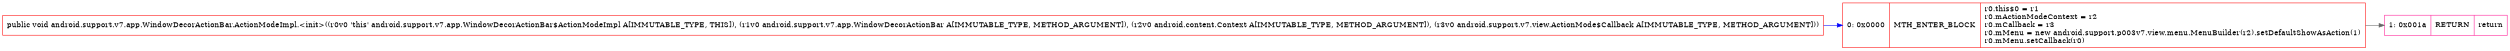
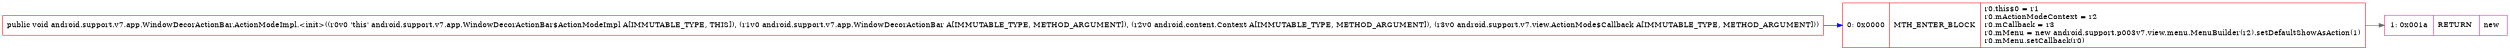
  digraph {
    rankdir=LR
    node [shape=record color=red]
    n1 [label="{0\:\ 0x0000|MTH_ENTER_BLOCK\l|r0.this$0 = r1\lr0.mActionModeContext = r2\lr0.mCallback = r3\lr0.mMenu = new android.support.p003v7.view.menu.MenuBuilder(r2).setDefaultShowAsAction(1)\lr0.mMenu.setCallback(r0)\l}"]
-   n2 [label="{1\:\ 0x001a|RETURN\l|return\l}" color=deeppink]
+   n2 [label="{1\:\ 0x001a|RETURN\l|new\l}" color=deeppink]
    n3 [label="{public void android.support.v7.app.WindowDecorActionBar.ActionModeImpl.\<init\>((r0v0 'this' android.support.v7.app.WindowDecorActionBar$ActionModeImpl A[IMMUTABLE_TYPE, THIS]), (r1v0 android.support.v7.app.WindowDecorActionBar A[IMMUTABLE_TYPE, METHOD_ARGUMENT]), (r2v0 android.content.Context A[IMMUTABLE_TYPE, METHOD_ARGUMENT]), (r3v0 android.support.v7.view.ActionMode$Callback A[IMMUTABLE_TYPE, METHOD_ARGUMENT])) }"]
    n1 -> n2 [color=gray40]
    n3 -> n1 [color=blue]
  }
